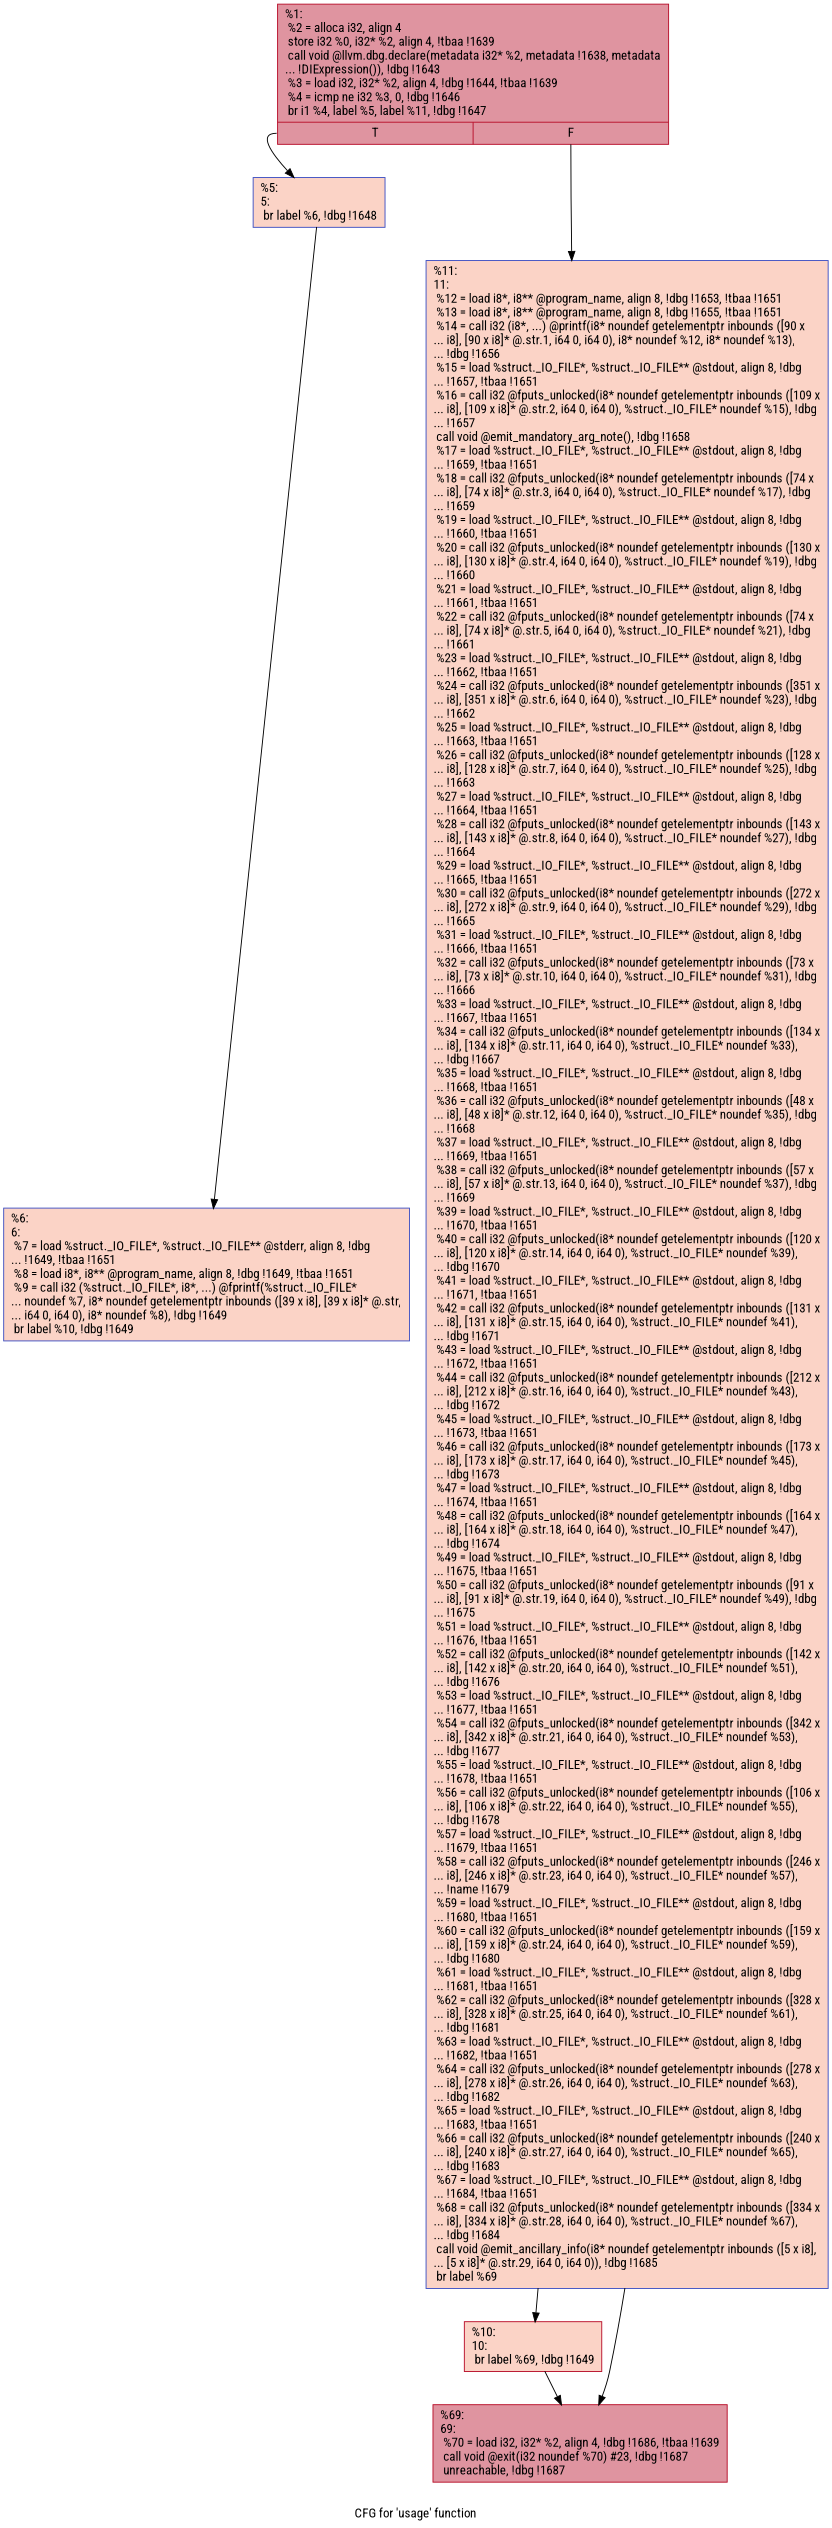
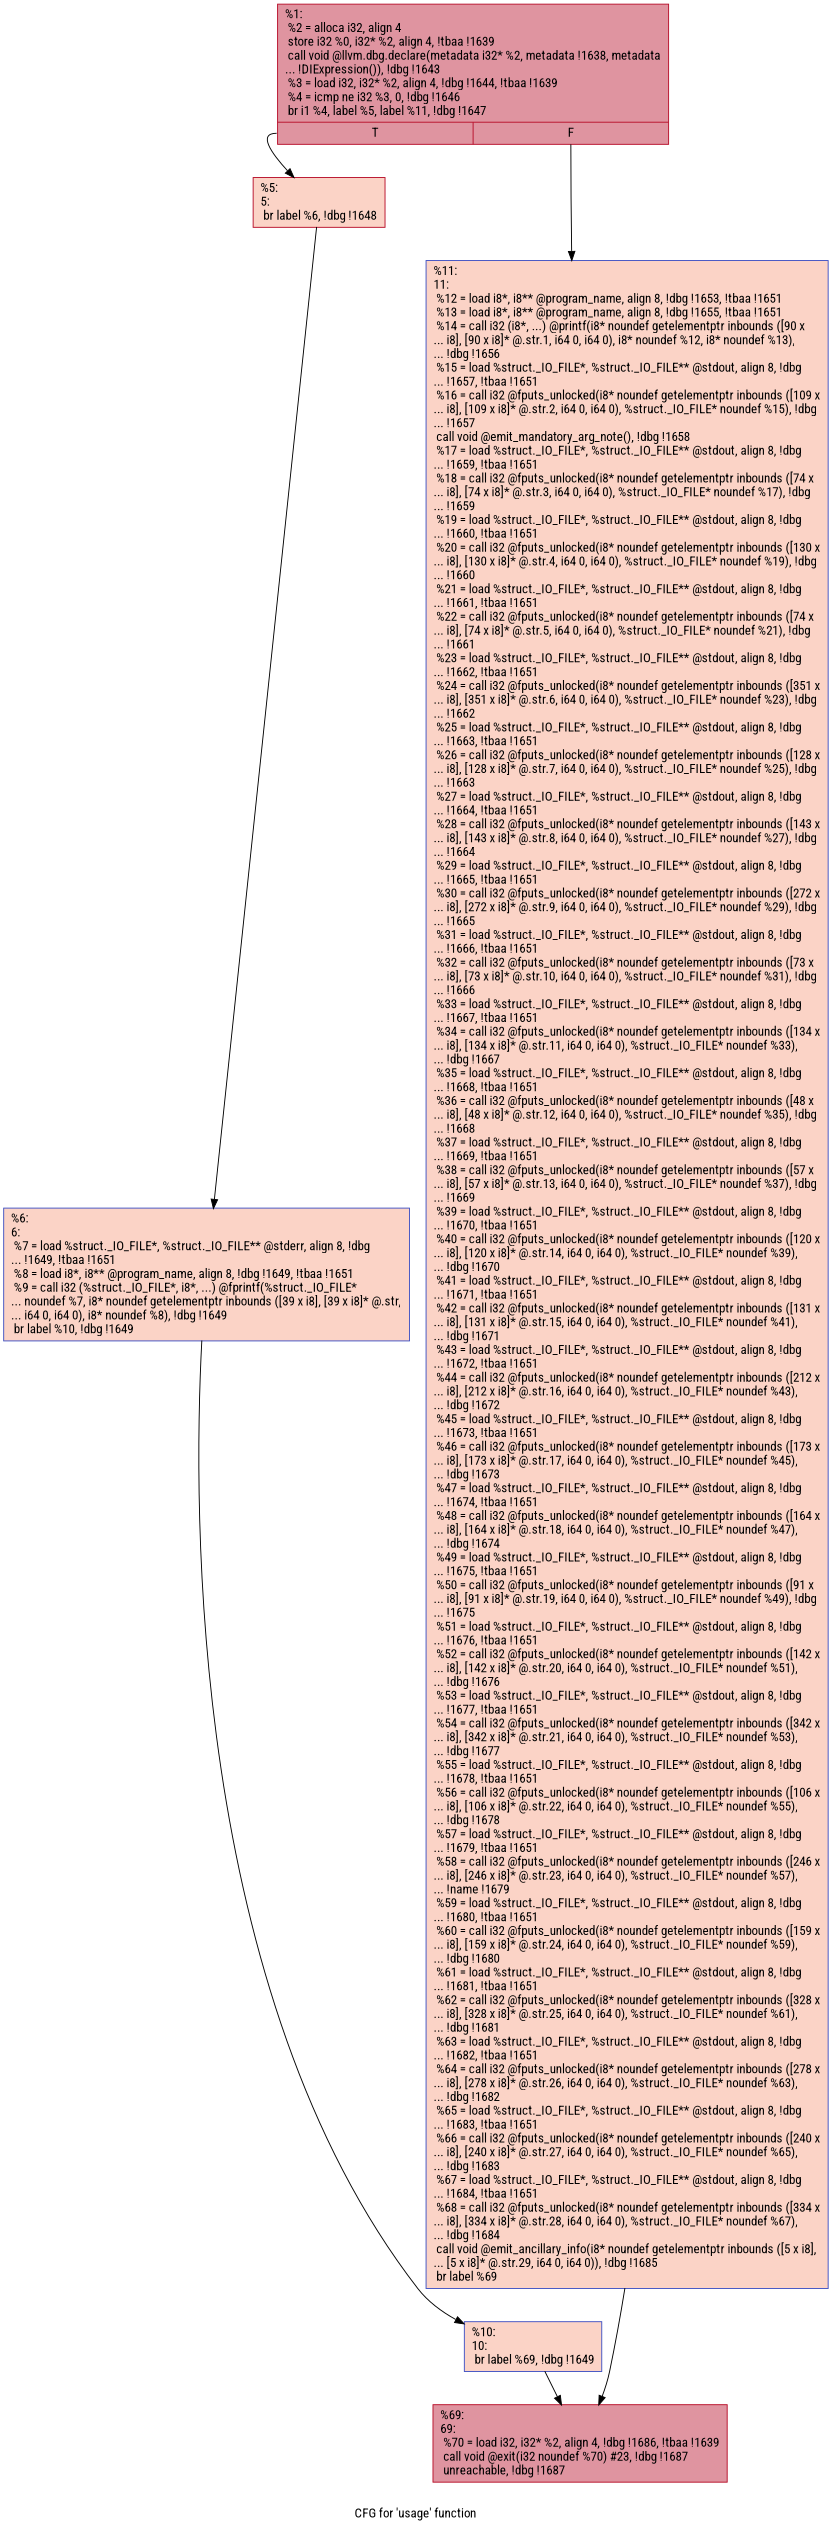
  digraph {
    fontname="Roboto Condensed"
    label="CFG for 'usage' function"
    node [color="#3d50c3ff" fillcolor="#f59c7d70" fontname="Roboto Condensed" shape=record style=filled]
    edge [fontname="Roboto Condensed"]
    n1 [color="#b70d28ff" fillcolor="#b70d2870" label="{%1:\l  %2 = alloca i32, align 4\l  store i32 %0, i32* %2, align 4, !tbaa !1639\l  call void @llvm.dbg.declare(metadata i32* %2, metadata !1638, metadata\l... !DIExpression()), !dbg !1643\l  %3 = load i32, i32* %2, align 4, !dbg !1644, !tbaa !1639\l  %4 = icmp ne i32 %3, 0, !dbg !1646\l  br i1 %4, label %5, label %11, !dbg !1647\l|{<s0>T|<s1>F}}"]
-   n2 [label="{%5:\l5:                                                \l  br label %6, !dbg !1648\l}"]
+   n2 [color="#b70d28ff" label="{%5:\l5:                                                \l  br label %6, !dbg !1648\l}"]
    n3 [label="{%11:\l11:                                               \l  %12 = load i8*, i8** @program_name, align 8, !dbg !1653, !tbaa !1651\l  %13 = load i8*, i8** @program_name, align 8, !dbg !1655, !tbaa !1651\l  %14 = call i32 (i8*, ...) @printf(i8* noundef getelementptr inbounds ([90 x\l... i8], [90 x i8]* @.str.1, i64 0, i64 0), i8* noundef %12, i8* noundef %13),\l... !dbg !1656\l  %15 = load %struct._IO_FILE*, %struct._IO_FILE** @stdout, align 8, !dbg\l... !1657, !tbaa !1651\l  %16 = call i32 @fputs_unlocked(i8* noundef getelementptr inbounds ([109 x\l... i8], [109 x i8]* @.str.2, i64 0, i64 0), %struct._IO_FILE* noundef %15), !dbg\l... !1657\l  call void @emit_mandatory_arg_note(), !dbg !1658\l  %17 = load %struct._IO_FILE*, %struct._IO_FILE** @stdout, align 8, !dbg\l... !1659, !tbaa !1651\l  %18 = call i32 @fputs_unlocked(i8* noundef getelementptr inbounds ([74 x\l... i8], [74 x i8]* @.str.3, i64 0, i64 0), %struct._IO_FILE* noundef %17), !dbg\l... !1659\l  %19 = load %struct._IO_FILE*, %struct._IO_FILE** @stdout, align 8, !dbg\l... !1660, !tbaa !1651\l  %20 = call i32 @fputs_unlocked(i8* noundef getelementptr inbounds ([130 x\l... i8], [130 x i8]* @.str.4, i64 0, i64 0), %struct._IO_FILE* noundef %19), !dbg\l... !1660\l  %21 = load %struct._IO_FILE*, %struct._IO_FILE** @stdout, align 8, !dbg\l... !1661, !tbaa !1651\l  %22 = call i32 @fputs_unlocked(i8* noundef getelementptr inbounds ([74 x\l... i8], [74 x i8]* @.str.5, i64 0, i64 0), %struct._IO_FILE* noundef %21), !dbg\l... !1661\l  %23 = load %struct._IO_FILE*, %struct._IO_FILE** @stdout, align 8, !dbg\l... !1662, !tbaa !1651\l  %24 = call i32 @fputs_unlocked(i8* noundef getelementptr inbounds ([351 x\l... i8], [351 x i8]* @.str.6, i64 0, i64 0), %struct._IO_FILE* noundef %23), !dbg\l... !1662\l  %25 = load %struct._IO_FILE*, %struct._IO_FILE** @stdout, align 8, !dbg\l... !1663, !tbaa !1651\l  %26 = call i32 @fputs_unlocked(i8* noundef getelementptr inbounds ([128 x\l... i8], [128 x i8]* @.str.7, i64 0, i64 0), %struct._IO_FILE* noundef %25), !dbg\l... !1663\l  %27 = load %struct._IO_FILE*, %struct._IO_FILE** @stdout, align 8, !dbg\l... !1664, !tbaa !1651\l  %28 = call i32 @fputs_unlocked(i8* noundef getelementptr inbounds ([143 x\l... i8], [143 x i8]* @.str.8, i64 0, i64 0), %struct._IO_FILE* noundef %27), !dbg\l... !1664\l  %29 = load %struct._IO_FILE*, %struct._IO_FILE** @stdout, align 8, !dbg\l... !1665, !tbaa !1651\l  %30 = call i32 @fputs_unlocked(i8* noundef getelementptr inbounds ([272 x\l... i8], [272 x i8]* @.str.9, i64 0, i64 0), %struct._IO_FILE* noundef %29), !dbg\l... !1665\l  %31 = load %struct._IO_FILE*, %struct._IO_FILE** @stdout, align 8, !dbg\l... !1666, !tbaa !1651\l  %32 = call i32 @fputs_unlocked(i8* noundef getelementptr inbounds ([73 x\l... i8], [73 x i8]* @.str.10, i64 0, i64 0), %struct._IO_FILE* noundef %31), !dbg\l... !1666\l  %33 = load %struct._IO_FILE*, %struct._IO_FILE** @stdout, align 8, !dbg\l... !1667, !tbaa !1651\l  %34 = call i32 @fputs_unlocked(i8* noundef getelementptr inbounds ([134 x\l... i8], [134 x i8]* @.str.11, i64 0, i64 0), %struct._IO_FILE* noundef %33),\l... !dbg !1667\l  %35 = load %struct._IO_FILE*, %struct._IO_FILE** @stdout, align 8, !dbg\l... !1668, !tbaa !1651\l  %36 = call i32 @fputs_unlocked(i8* noundef getelementptr inbounds ([48 x\l... i8], [48 x i8]* @.str.12, i64 0, i64 0), %struct._IO_FILE* noundef %35), !dbg\l... !1668\l  %37 = load %struct._IO_FILE*, %struct._IO_FILE** @stdout, align 8, !dbg\l... !1669, !tbaa !1651\l  %38 = call i32 @fputs_unlocked(i8* noundef getelementptr inbounds ([57 x\l... i8], [57 x i8]* @.str.13, i64 0, i64 0), %struct._IO_FILE* noundef %37), !dbg\l... !1669\l  %39 = load %struct._IO_FILE*, %struct._IO_FILE** @stdout, align 8, !dbg\l... !1670, !tbaa !1651\l  %40 = call i32 @fputs_unlocked(i8* noundef getelementptr inbounds ([120 x\l... i8], [120 x i8]* @.str.14, i64 0, i64 0), %struct._IO_FILE* noundef %39),\l... !dbg !1670\l  %41 = load %struct._IO_FILE*, %struct._IO_FILE** @stdout, align 8, !dbg\l... !1671, !tbaa !1651\l  %42 = call i32 @fputs_unlocked(i8* noundef getelementptr inbounds ([131 x\l... i8], [131 x i8]* @.str.15, i64 0, i64 0), %struct._IO_FILE* noundef %41),\l... !dbg !1671\l  %43 = load %struct._IO_FILE*, %struct._IO_FILE** @stdout, align 8, !dbg\l... !1672, !tbaa !1651\l  %44 = call i32 @fputs_unlocked(i8* noundef getelementptr inbounds ([212 x\l... i8], [212 x i8]* @.str.16, i64 0, i64 0), %struct._IO_FILE* noundef %43),\l... !dbg !1672\l  %45 = load %struct._IO_FILE*, %struct._IO_FILE** @stdout, align 8, !dbg\l... !1673, !tbaa !1651\l  %46 = call i32 @fputs_unlocked(i8* noundef getelementptr inbounds ([173 x\l... i8], [173 x i8]* @.str.17, i64 0, i64 0), %struct._IO_FILE* noundef %45),\l... !dbg !1673\l  %47 = load %struct._IO_FILE*, %struct._IO_FILE** @stdout, align 8, !dbg\l... !1674, !tbaa !1651\l  %48 = call i32 @fputs_unlocked(i8* noundef getelementptr inbounds ([164 x\l... i8], [164 x i8]* @.str.18, i64 0, i64 0), %struct._IO_FILE* noundef %47),\l... !dbg !1674\l  %49 = load %struct._IO_FILE*, %struct._IO_FILE** @stdout, align 8, !dbg\l... !1675, !tbaa !1651\l  %50 = call i32 @fputs_unlocked(i8* noundef getelementptr inbounds ([91 x\l... i8], [91 x i8]* @.str.19, i64 0, i64 0), %struct._IO_FILE* noundef %49), !dbg\l... !1675\l  %51 = load %struct._IO_FILE*, %struct._IO_FILE** @stdout, align 8, !dbg\l... !1676, !tbaa !1651\l  %52 = call i32 @fputs_unlocked(i8* noundef getelementptr inbounds ([142 x\l... i8], [142 x i8]* @.str.20, i64 0, i64 0), %struct._IO_FILE* noundef %51),\l... !dbg !1676\l  %53 = load %struct._IO_FILE*, %struct._IO_FILE** @stdout, align 8, !dbg\l... !1677, !tbaa !1651\l  %54 = call i32 @fputs_unlocked(i8* noundef getelementptr inbounds ([342 x\l... i8], [342 x i8]* @.str.21, i64 0, i64 0), %struct._IO_FILE* noundef %53),\l... !dbg !1677\l  %55 = load %struct._IO_FILE*, %struct._IO_FILE** @stdout, align 8, !dbg\l... !1678, !tbaa !1651\l  %56 = call i32 @fputs_unlocked(i8* noundef getelementptr inbounds ([106 x\l... i8], [106 x i8]* @.str.22, i64 0, i64 0), %struct._IO_FILE* noundef %55),\l... !dbg !1678\l  %57 = load %struct._IO_FILE*, %struct._IO_FILE** @stdout, align 8, !dbg\l... !1679, !tbaa !1651\l  %58 = call i32 @fputs_unlocked(i8* noundef getelementptr inbounds ([246 x\l... i8], [246 x i8]* @.str.23, i64 0, i64 0), %struct._IO_FILE* noundef %57),\l... !name !1679\l  %59 = load %struct._IO_FILE*, %struct._IO_FILE** @stdout, align 8, !dbg\l... !1680, !tbaa !1651\l  %60 = call i32 @fputs_unlocked(i8* noundef getelementptr inbounds ([159 x\l... i8], [159 x i8]* @.str.24, i64 0, i64 0), %struct._IO_FILE* noundef %59),\l... !dbg !1680\l  %61 = load %struct._IO_FILE*, %struct._IO_FILE** @stdout, align 8, !dbg\l... !1681, !tbaa !1651\l  %62 = call i32 @fputs_unlocked(i8* noundef getelementptr inbounds ([328 x\l... i8], [328 x i8]* @.str.25, i64 0, i64 0), %struct._IO_FILE* noundef %61),\l... !dbg !1681\l  %63 = load %struct._IO_FILE*, %struct._IO_FILE** @stdout, align 8, !dbg\l... !1682, !tbaa !1651\l  %64 = call i32 @fputs_unlocked(i8* noundef getelementptr inbounds ([278 x\l... i8], [278 x i8]* @.str.26, i64 0, i64 0), %struct._IO_FILE* noundef %63),\l... !dbg !1682\l  %65 = load %struct._IO_FILE*, %struct._IO_FILE** @stdout, align 8, !dbg\l... !1683, !tbaa !1651\l  %66 = call i32 @fputs_unlocked(i8* noundef getelementptr inbounds ([240 x\l... i8], [240 x i8]* @.str.27, i64 0, i64 0), %struct._IO_FILE* noundef %65),\l... !dbg !1683\l  %67 = load %struct._IO_FILE*, %struct._IO_FILE** @stdout, align 8, !dbg\l... !1684, !tbaa !1651\l  %68 = call i32 @fputs_unlocked(i8* noundef getelementptr inbounds ([334 x\l... i8], [334 x i8]* @.str.28, i64 0, i64 0), %struct._IO_FILE* noundef %67),\l... !dbg !1684\l  call void @emit_ancillary_info(i8* noundef getelementptr inbounds ([5 x i8],\l... [5 x i8]* @.str.29, i64 0, i64 0)), !dbg !1685\l  br label %69\l}"]
    n4 [label="{%6:\l6:                                                \l  %7 = load %struct._IO_FILE*, %struct._IO_FILE** @stderr, align 8, !dbg\l... !1649, !tbaa !1651\l  %8 = load i8*, i8** @program_name, align 8, !dbg !1649, !tbaa !1651\l  %9 = call i32 (%struct._IO_FILE*, i8*, ...) @fprintf(%struct._IO_FILE*\l... noundef %7, i8* noundef getelementptr inbounds ([39 x i8], [39 x i8]* @.str,\l... i64 0, i64 0), i8* noundef %8), !dbg !1649\l  br label %10, !dbg !1649\l}"]
    n5 [color="#b70d28ff" fillcolor="#b70d2870" label="{%69:\l69:                                               \l  %70 = load i32, i32* %2, align 4, !dbg !1686, !tbaa !1639\l  call void @exit(i32 noundef %70) #23, !dbg !1687\l  unreachable, !dbg !1687\l}"]
-   n6 [color="#b70d28ff" label="{%10:\l10:                                               \l  br label %69, !dbg !1649\l}"]
+   n6 [label="{%10:\l10:                                               \l  br label %69, !dbg !1649\l}"]
    n1 -> n2 [tailport=s0]
    n1 -> n3 [tailport=s1]
    n2 -> n4
    n3 -> n5
-   n3 -> n6
+   n4 -> n6
    n6 -> n5
  }
